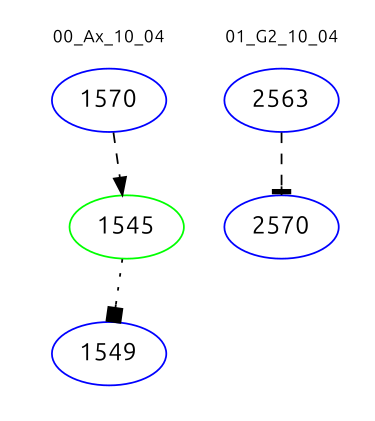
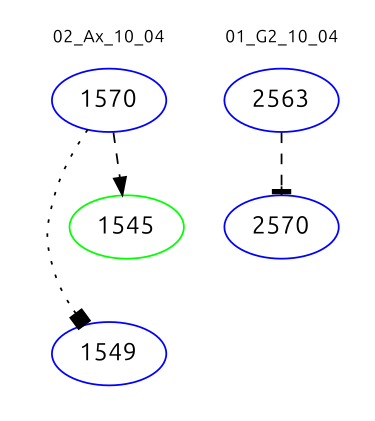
  digraph {
    fontname=Ubuntu
    node [color=blue fontname=Ubuntu]
    edge [color=black fontname=Ubuntu style=dashed]
    n1 [label=1570]
    n2 [label=1549]
    n3 [color=green label=1545]
    n4 [label=2563]
    n5 [label=2570]
    subgraph cluster_1 {
      color=white
      fontsize=10
-     label="00_Ax_10_04"
+     label="02_Ax_10_04"
      n1
      n2
      n3
    }
    subgraph cluster_2 {
      color=white
      fontsize=10
      label="01_G2_10_04"
      n4
      n5
    }
-   n3 -> n2 [arrowhead=box style=dotted]
+   n1 -> n2 [arrowhead=box style=dotted]
    n1 -> n3 [arrowhead=normal]
    n4 -> n5 [arrowhead=tee]
  }
